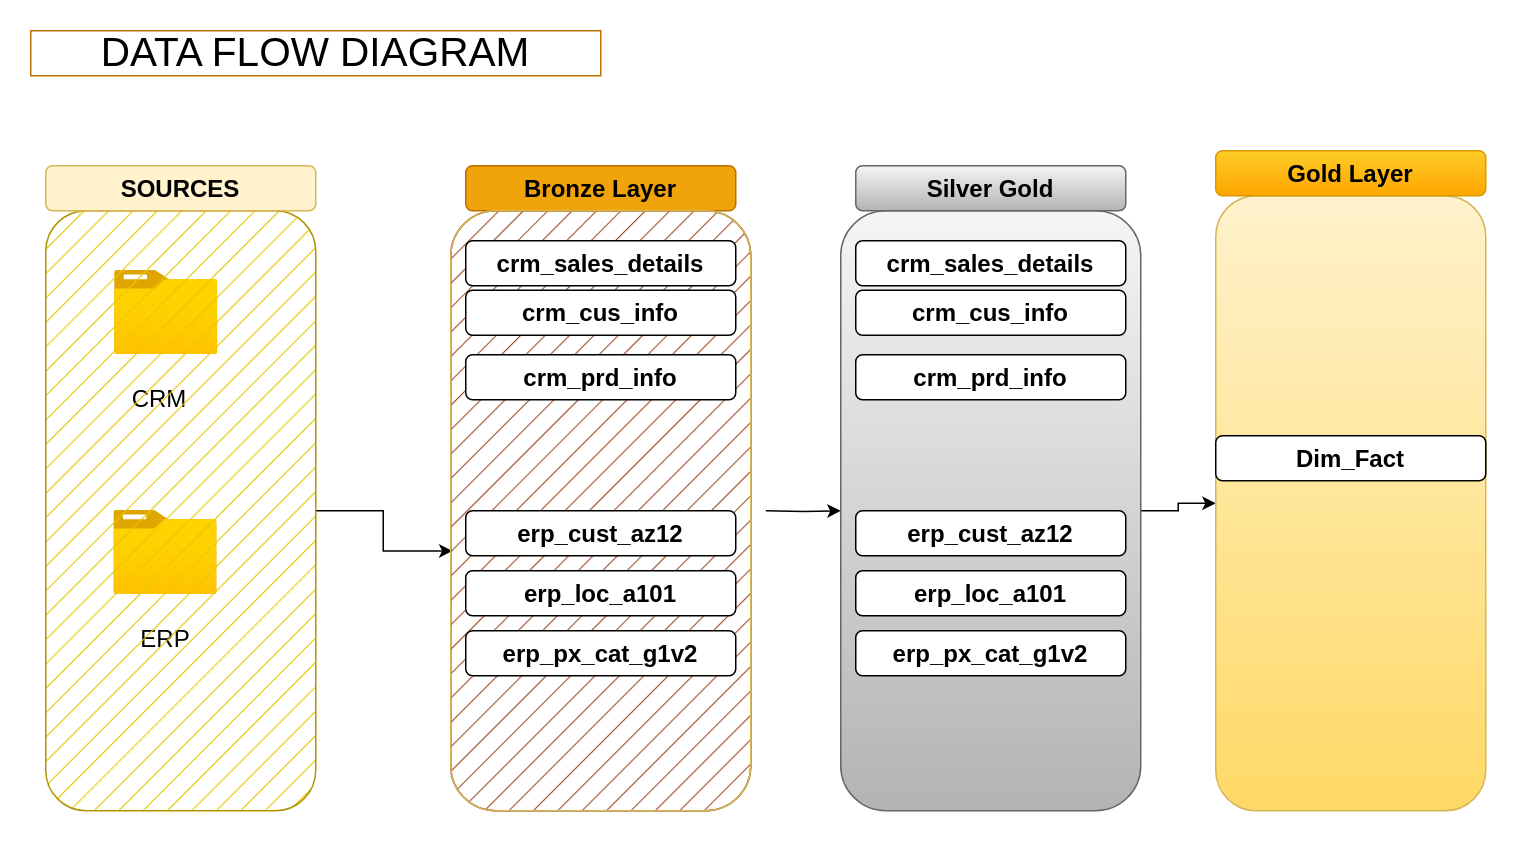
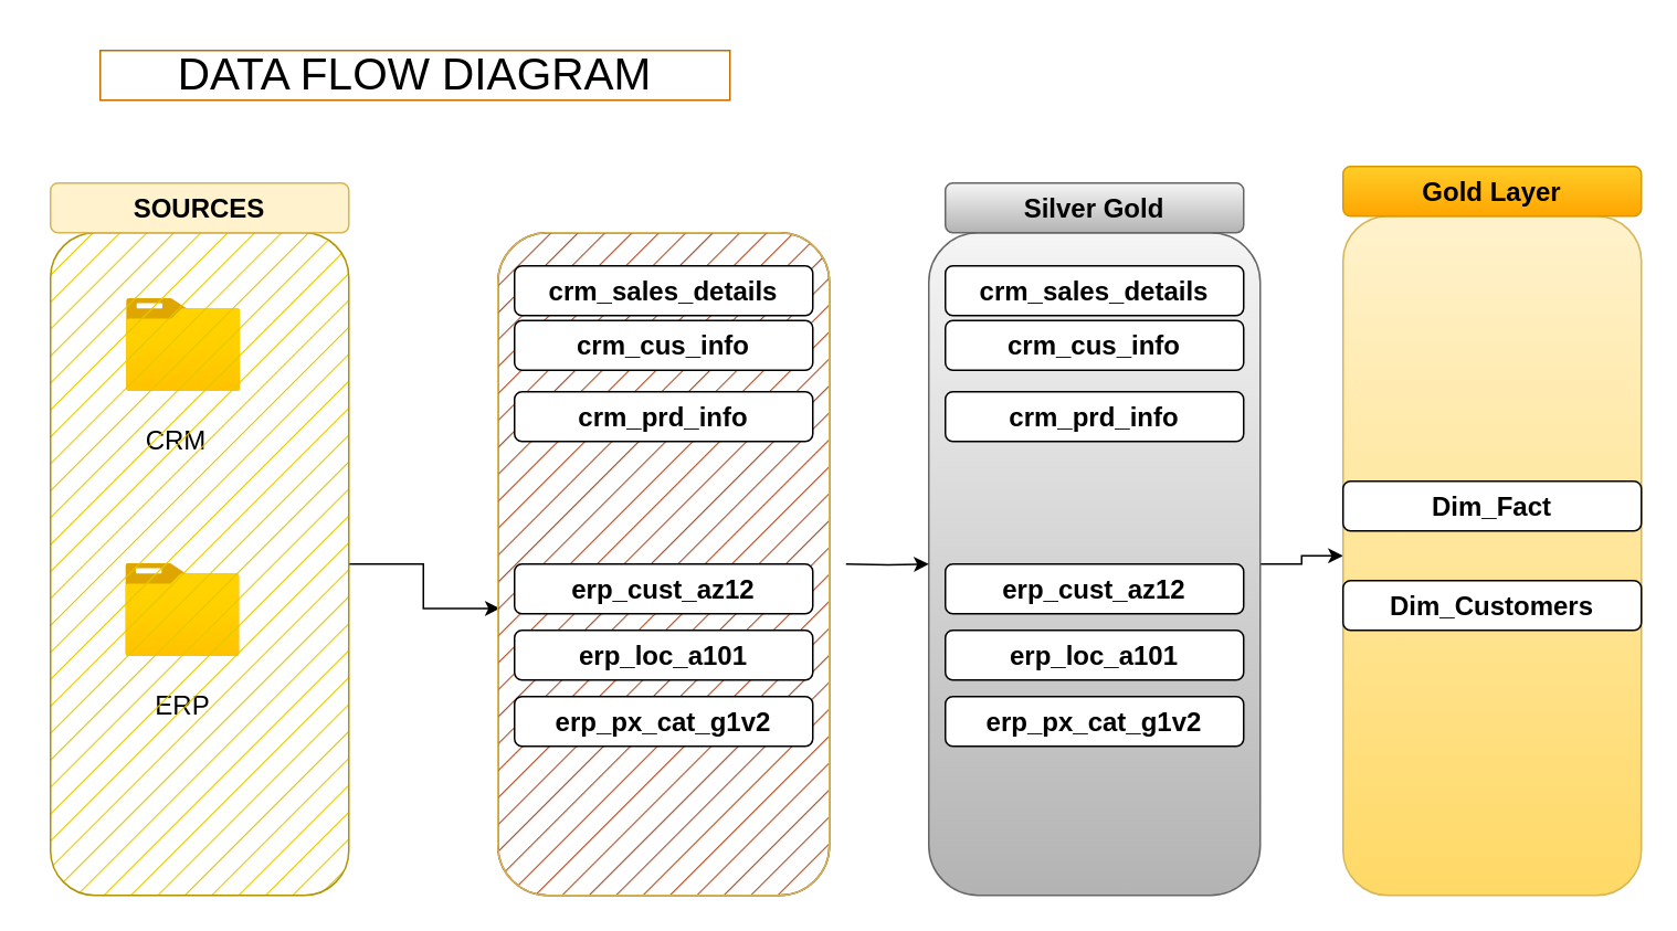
  <mxCell id="0" />
  <mxCell id="1" parent="0" />
  <mxCell id="2" value="" style="image;aspect=fixed;html=1;points=[];align=center;fontSize=12;image=img/lib/azure2/general/Folder_Blank.svg;" parent="1" vertex="1"><mxGeometry x="76" y="180" width="69" height="56.0" as="geometry" /></mxCell>
  <mxCell id="3" value="" style="image;aspect=fixed;html=1;points=[];align=center;fontSize=12;image=img/lib/azure2/general/Folder_Blank.svg;" parent="1" vertex="1"><mxGeometry x="75.5" y="340" width="69" height="56.0" as="geometry" /></mxCell>
  <mxCell id="4" value="&lt;span style=&quot;font-size: 16px;&quot;&gt;CRM&lt;/span&gt;" style="text;html=1;align=center;verticalAlign=middle;whiteSpace=wrap;rounded=0;" parent="1" vertex="1"><mxGeometry x="76" y="250" width="60" height="30" as="geometry" /></mxCell>
  <mxCell id="5" value="&lt;span style=&quot;font-size: 16px;&quot;&gt;ERP&lt;/span&gt;" style="text;html=1;align=center;verticalAlign=middle;whiteSpace=wrap;rounded=0;" parent="1" vertex="1"><mxGeometry x="80" y="410" width="60" height="30" as="geometry" /></mxCell>
  <mxCell id="6" value="" style="rounded=1;whiteSpace=wrap;html=1;fillStyle=hatch;fillColor=#a0522d;fontColor=#ffffff;strokeColor=#6D1F00;" parent="1" vertex="1"><mxGeometry x="300" y="140" width="200" height="400" as="geometry" /></mxCell>
- <mxCell id="7" value="&lt;span style=&quot;font-size: 16px;&quot;&gt;&lt;b&gt;Bronze Layer&lt;/b&gt;&lt;/span&gt;" style="rounded=1;whiteSpace=wrap;html=1;fillColor=#f0a30a;fontColor=#000000;strokeColor=#BD7000;" parent="1" vertex="1"><mxGeometry x="310" y="110" width="180" height="30" as="geometry" /></mxCell>
  <mxCell id="8" style="edgeStyle=orthogonalEdgeStyle;rounded=0;orthogonalLoop=1;jettySize=auto;html=1;entryX=0.006;entryY=0.567;entryDx=0;entryDy=0;entryPerimeter=0;" parent="1" source="9" target="6" edge="1"><mxGeometry relative="1" as="geometry"><mxPoint x="240" y="340" as="targetPoint" /></mxGeometry></mxCell>
  <mxCell id="9" value="" style="rounded=1;whiteSpace=wrap;html=1;fillStyle=hatch;fillColor=#e3c800;fontColor=#000000;strokeColor=#B09500;" parent="1" vertex="1"><mxGeometry x="30" y="140" width="180" height="400" as="geometry" /></mxCell>
  <mxCell id="10" value="&lt;font style=&quot;font-size: 16px;&quot;&gt;&lt;b&gt;SOURCES&lt;/b&gt;&lt;/font&gt;" style="rounded=1;whiteSpace=wrap;html=1;fillColor=#fff2cc;strokeColor=#d6b656;" parent="1" vertex="1"><mxGeometry x="30" y="110" width="180" height="30" as="geometry" /></mxCell>
  <mxCell id="11" value="&lt;span style=&quot;font-size: 16px;&quot;&gt;&lt;b&gt;crm_sales_details&lt;/b&gt;&lt;/span&gt;" style="rounded=1;whiteSpace=wrap;html=1;" parent="1" vertex="1"><mxGeometry x="310" y="160" width="180" height="30" as="geometry" /></mxCell>
  <mxCell id="12" value="&lt;font style=&quot;font-size: 16px;&quot;&gt;&lt;b&gt;crm_cus_info&lt;/b&gt;&lt;/font&gt;" style="rounded=1;whiteSpace=wrap;html=1;" parent="1" vertex="1"><mxGeometry x="310" y="193" width="180" height="30" as="geometry" /></mxCell>
  <mxCell id="13" value="&lt;span style=&quot;font-size: 16px;&quot;&gt;&lt;b&gt;crm_prd_info&lt;/b&gt;&lt;/span&gt;" style="rounded=1;whiteSpace=wrap;html=1;" parent="1" vertex="1"><mxGeometry x="310" y="236" width="180" height="30" as="geometry" /></mxCell>
  <mxCell id="14" value="&lt;span style=&quot;font-size: 16px;&quot;&gt;&lt;b&gt;erp_cust_az12&lt;/b&gt;&lt;/span&gt;" style="rounded=1;whiteSpace=wrap;html=1;" parent="1" vertex="1"><mxGeometry x="310" y="340" width="180" height="30" as="geometry" /></mxCell>
  <mxCell id="15" value="&lt;font style=&quot;font-size: 16px;&quot;&gt;&lt;b&gt;erp_loc_a101&lt;/b&gt;&lt;/font&gt;" style="rounded=1;whiteSpace=wrap;html=1;" parent="1" vertex="1"><mxGeometry x="310" y="380" width="180" height="30" as="geometry" /></mxCell>
  <mxCell id="16" value="&lt;font style=&quot;font-size: 16px;&quot;&gt;&lt;b&gt;erp_px_cat_g1v2&lt;/b&gt;&lt;/font&gt;" style="rounded=1;whiteSpace=wrap;html=1;" parent="1" vertex="1"><mxGeometry x="310" y="420" width="180" height="30" as="geometry" /></mxCell>
- <mxCell id="17" value="DATA FLOW DIAGRAM" style="text;html=1;align=center;verticalAlign=middle;whiteSpace=wrap;rounded=0;fillColor=none;fontColor=#000000;strokeColor=#BD7000;fontSize=27;" parent="1" vertex="1"><mxGeometry x="20" y="20" width="380" height="30" as="geometry" /></mxCell>
+ <mxCell id="17" value="DATA FLOW DIAGRAM" style="text;html=1;align=center;verticalAlign=middle;whiteSpace=wrap;rounded=0;fillColor=none;fontColor=#000000;strokeColor=#BD7000;fontSize=27;" parent="1" vertex="1"><mxGeometry x="60" y="30" width="380" height="30" as="geometry" /></mxCell>
  <mxCell id="18" style="edgeStyle=orthogonalEdgeStyle;rounded=0;orthogonalLoop=1;jettySize=auto;html=1;entryX=0;entryY=0.5;entryDx=0;entryDy=0;" edge="1" parent="1" source="19" target="29"><mxGeometry relative="1" as="geometry" /></mxCell>
  <mxCell id="19" value="" style="rounded=1;whiteSpace=wrap;html=1;fillStyle=hatch;fillColor=#f5f5f5;strokeColor=#666666;gradientColor=#b3b3b3;" vertex="1" parent="1"><mxGeometry x="560" y="140" width="200" height="400" as="geometry" /></mxCell>
  <mxCell id="20" value="&lt;span style=&quot;font-size: 16px;&quot;&gt;&lt;b&gt;Silver Gold&lt;/b&gt;&lt;/span&gt;" style="rounded=1;whiteSpace=wrap;html=1;fillColor=#f5f5f5;strokeColor=#666666;gradientColor=#b3b3b3;" vertex="1" parent="1"><mxGeometry x="570" y="110" width="180" height="30" as="geometry" /></mxCell>
  <mxCell id="21" value="&lt;span style=&quot;font-size: 16px;&quot;&gt;&lt;b&gt;crm_sales_details&lt;/b&gt;&lt;/span&gt;" style="rounded=1;whiteSpace=wrap;html=1;" vertex="1" parent="1"><mxGeometry x="570" y="160" width="180" height="30" as="geometry" /></mxCell>
  <mxCell id="22" value="&lt;font style=&quot;font-size: 16px;&quot;&gt;&lt;b&gt;crm_cus_info&lt;/b&gt;&lt;/font&gt;" style="rounded=1;whiteSpace=wrap;html=1;" vertex="1" parent="1"><mxGeometry x="570" y="193" width="180" height="30" as="geometry" /></mxCell>
  <mxCell id="23" value="&lt;span style=&quot;font-size: 16px;&quot;&gt;&lt;b&gt;crm_prd_info&lt;/b&gt;&lt;/span&gt;" style="rounded=1;whiteSpace=wrap;html=1;" vertex="1" parent="1"><mxGeometry x="570" y="236" width="180" height="30" as="geometry" /></mxCell>
  <mxCell id="24" value="&lt;span style=&quot;font-size: 16px;&quot;&gt;&lt;b&gt;erp_cust_az12&lt;/b&gt;&lt;/span&gt;" style="rounded=1;whiteSpace=wrap;html=1;" vertex="1" parent="1"><mxGeometry x="570" y="340" width="180" height="30" as="geometry" /></mxCell>
  <mxCell id="25" value="&lt;font style=&quot;font-size: 16px;&quot;&gt;&lt;b&gt;erp_loc_a101&lt;/b&gt;&lt;/font&gt;" style="rounded=1;whiteSpace=wrap;html=1;" vertex="1" parent="1"><mxGeometry x="570" y="380" width="180" height="30" as="geometry" /></mxCell>
  <mxCell id="26" value="&lt;font style=&quot;font-size: 16px;&quot;&gt;&lt;b&gt;erp_px_cat_g1v2&lt;/b&gt;&lt;/font&gt;" style="rounded=1;whiteSpace=wrap;html=1;" vertex="1" parent="1"><mxGeometry x="570" y="420" width="180" height="30" as="geometry" /></mxCell>
  <mxCell id="27" style="edgeStyle=orthogonalEdgeStyle;rounded=0;orthogonalLoop=1;jettySize=auto;html=1;entryX=0;entryY=0.5;entryDx=0;entryDy=0;" edge="1" parent="1" target="19"><mxGeometry relative="1" as="geometry"><mxPoint x="510" y="340" as="sourcePoint" /></mxGeometry></mxCell>
  <mxCell id="28" value="" style="rounded=1;whiteSpace=wrap;html=1;fillStyle=hatch;fillColor=none;strokeColor=#d6b656;gradientColor=#ffd966;" vertex="1" parent="1"><mxGeometry x="300" y="140" width="200" height="400" as="geometry" /></mxCell>
  <mxCell id="29" value="" style="rounded=1;whiteSpace=wrap;html=1;fillColor=#fff2cc;gradientColor=#ffd966;strokeColor=#d6b656;" vertex="1" parent="1"><mxGeometry x="810" y="130" width="180" height="410" as="geometry" /></mxCell>
  <mxCell id="30" value="&lt;span style=&quot;font-size: 16px;&quot;&gt;&lt;b&gt;Gold Layer&lt;/b&gt;&lt;/span&gt;" style="rounded=1;whiteSpace=wrap;html=1;fillColor=#ffcd28;strokeColor=#d79b00;gradientColor=#ffa500;" vertex="1" parent="1"><mxGeometry x="810" y="100" width="180" height="30" as="geometry" /></mxCell>
  <mxCell id="31" value="&lt;span style=&quot;font-size: 16px;&quot;&gt;&lt;b&gt;Dim_Fact&lt;/b&gt;&lt;/span&gt;" style="rounded=1;whiteSpace=wrap;html=1;" vertex="1" parent="1"><mxGeometry x="810" y="290" width="180" height="30" as="geometry" /></mxCell>
+ <mxCell id="32" value="&lt;span style=&quot;font-size: 16px;&quot;&gt;&lt;b&gt;Dim_Customers&lt;/b&gt;&lt;/span&gt;" style="rounded=1;whiteSpace=wrap;html=1;" vertex="1" parent="1"><mxGeometry x="810" y="350" width="180" height="30" as="geometry" /></mxCell>
